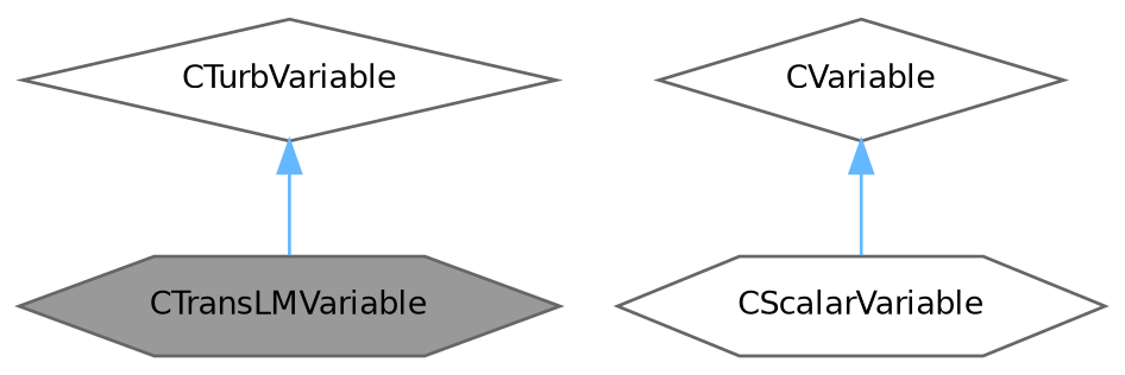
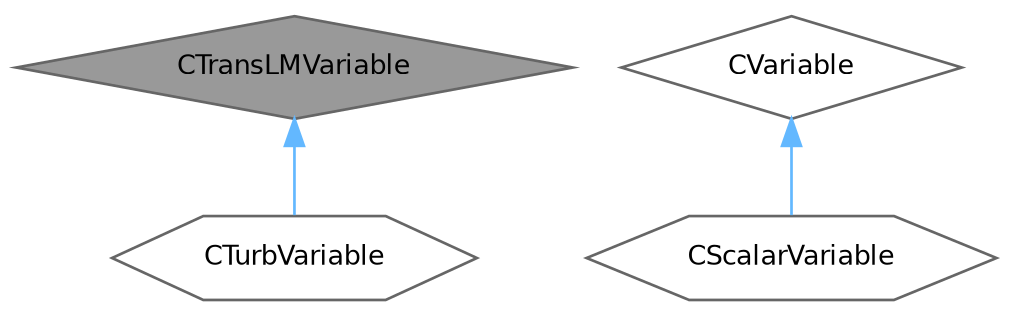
  digraph {
    node [color=gray40 fillcolor=white fontname=Helvetica fontsize=10 shape=diamond style=filled]
    edge [color=steelblue1 dir=back fontname=Helvetica fontsize=10 labelfontname=Helvetica labelfontsize=10 style=solid]
-   n1 [fillcolor=grey60 fontcolor=black height=0.2 label=CTransLMVariable shape=hexagon width=0.4]
-   n2 [height=0.2 label=CTurbVariable width=0.4]
+   n1 [fillcolor=grey60 fontcolor=black height=0.2 label=CTransLMVariable width=0.4]
+   n2 [height=0.2 label=CTurbVariable shape=hexagon width=0.4]
    n3 [height=0.2 label=CScalarVariable shape=hexagon width=0.4]
    n4 [height=0.2 label=CVariable width=0.4]
-   n2 -> n1
+   n1 -> n2
    n4 -> n3
  }
